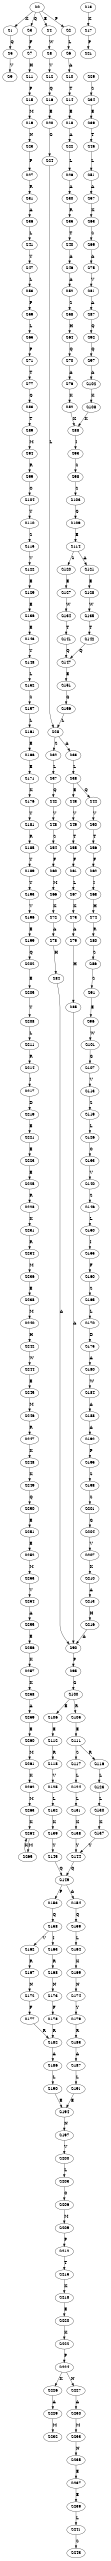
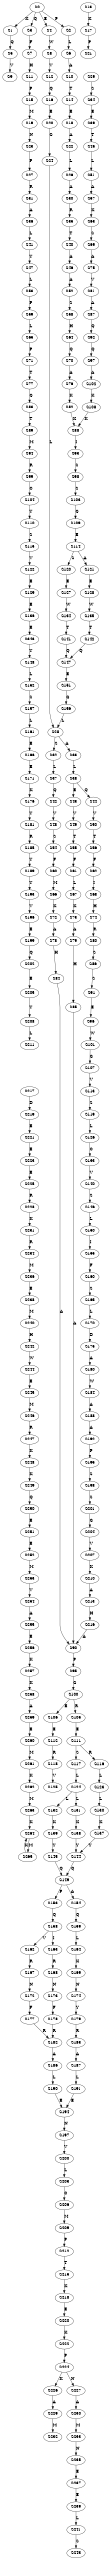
  strict digraph {
    fontname="DejaVu Serif"
    node [fontname="DejaVu Serif"]
    edge [fontname="DejaVu Serif"]
    S0
    S1
    S2
    S3
    S4
    S5
    S6
    S7
    S8
    S9
    S10
    S11
    S12
    S14
    S15
    S16
    S13
    S17
    S18
    S19
    S20
    S21
    S22
    S23
    S24
    S26
    S27
    S28
    S30
    S31
    S32
    S33
    S29
    S34
    S35
    S36
    S37
    S38
    S39
    S40
    S41
    S42
    S43
    S44
    S45
    S46
    S47
    S48
    S49
    S50
    S51
    S52
    S53
    S54
    S55
    S56
    S57
    S58
    S59
    S60
    S61
    S62
    S63
    S64
    S65
    S66
    S67
    S68
    S69
    S70
    S71
    S72
    S73
    S74
    S75
    S76
    S77
    S78
    S79
    S80
    S81
    S82
    S83
    S84
    S85
    S86
    S87
    S88
    S89
    S90
    S91
    S92
    S93
    S94
    S95
    S96
    S97
    S98
    S99
    S100
    S101
    S102
    S103
    S104
    S105
    S106
    S107
    S108
    S109
    S110
    S111
    S112
    S113
    S114
    S115
    S116
    S117
    S118
    S119
    S120
    S121
    S122
    S123
    S124
    S125
    S126
    S127
    S128
    S129
    S130
    S131
    S132
    S133
    S134
    S135
    S136
    S137
    S138
    S139
    S140
    S141
    S142
-   S143
+   S143 [label=S343]
    S144
    S145
    S146
    S147
    S148
    S149
    S150
    S151
    S152
    S153
    S154
    S155
    S156
    S157
    S158
    S159
    S160
    S161
    S162
    S163
    S164
    S165
    S166
    S167
    S168
    S169
    S170
    S171
    S172
    S173
    S174
    S175
    S176
    S177
    S178
    S179
    S180
    S181
    S182
    S183
    S184
    S185
    S186
    S187
    S188
    S189
    S190
    S191
    S192
    S193
    S194
    S195
    S196
    S197
    S198
    S199
    S200
    S201
    S202
    S203
    S204
    S205
    S206
    S207
    S208
    S209
    S210
    S211
    S212
    S213
-   S214
    S215
    S216
    S217
    S218
    S219
    S220
    S221
    S222
    S223
    S224
    S225
    S226
    S227
    S228
    S229
    S230
    S231
    S232
    S233
    S234
    S235
    S236
    S237
    S238
    S239
    S240
    S241
    S242
    S243
    S244
    S245
    S246
    S247
    S248
    S249
    S250
    S251
    S252
    S253
    S254
    S255
    S256
    S257
    S258
    S259
    S260
    S261
    S262
    S263
    S264
    S265
    S0 -> S1 [label=K]
    S0 -> S2 [label=P]
    S0 -> S3 [label=Q]
    S0 -> S4 [label=E]
    S1 -> S5 [label=Q]
    S2 -> S6 [label=L]
    S3 -> S7 [label=F]
    S4 -> S8 [label=W]
    S5 -> S9 [label=V]
    S6 -> S10 [label=A]
    S7 -> S11 [label=H]
    S8 -> S12 [label=V]
    S10 -> S14 [label=T]
    S11 -> S15 [label=P]
    S12 -> S16 [label=Q]
    S14 -> S18 [label=E]
    S15 -> S19 [label=M]
    S16 -> S20 [label=E]
    S13 -> S17 [label=K]
    S17 -> S21 [label=P]
    S18 -> S22 [label=A]
    S19 -> S23 [label=N]
    S20 -> S24 [label=G]
    S22 -> S26 [label=L]
    S23 -> S27 [label=P]
    S24 -> S28 [label=L]
    S26 -> S30 [label=A]
    S27 -> S31 [label=R]
    S28 -> S32 [label=S]
    S28 -> S33 [label=A]
    S30 -> S35 [label=R]
    S31 -> S36 [label=A]
    S32 -> S37 [label=L]
    S33 -> S38 [label=L]
    S29 -> S34 [label=S]
    S34 -> S39 [label=E]
    S35 -> S40 [label=T]
    S36 -> S41 [label=L]
    S37 -> S42 [label=Q]
    S38 -> S43 [label=E]
    S38 -> S44 [label=Q]
    S39 -> S45 [label=T]
    S40 -> S46 [label=A]
    S41 -> S47 [label=Y]
    S42 -> S48 [label=V]
    S43 -> S49 [label=V]
    S44 -> S50 [label=V]
    S45 -> S51 [label=L]
    S46 -> S52 [label=A]
    S47 -> S53 [label=L]
    S48 -> S54 [label=S]
    S49 -> S55 [label=T]
    S50 -> S56 [label=T]
    S51 -> S57 [label=A]
    S52 -> S58 [label=S]
    S53 -> S59 [label=P]
    S54 -> S60 [label=F]
    S55 -> S61 [label=F]
    S56 -> S62 [label=F]
    S57 -> S63 [label=K]
    S58 -> S64 [label=H]
    S59 -> S65 [label=L]
    S60 -> S66 [label=M]
    S61 -> S67 [label=L]
    S62 -> S68 [label=I]
    S63 -> S69 [label=S]
    S64 -> S70 [label=Q]
    S65 -> S71 [label=P]
    S66 -> S72 [label=K]
    S67 -> S73 [label=K]
    S68 -> S74 [label=H]
    S69 -> S75 [label=A]
    S70 -> S76 [label=A]
    S71 -> S77 [label=T]
    S72 -> S78 [label=A]
    S73 -> S79 [label=A]
    S74 -> S80 [label=R]
    S75 -> S81 [label=V]
    S76 -> S82 [label=K]
    S77 -> S83 [label=G]
    S78 -> S84 [label=H]
    S79 -> S85 [label=H]
    S80 -> S86 [label=S]
    S81 -> S87 [label=A]
    S82 -> S88 [label=K]
    S83 -> S89 [label=T]
    S84 -> S90 [label=A]
    S85 -> S90 [label=A]
    S86 -> S91 [label=S]
    S87 -> S92 [label=Q]
    S88 -> S93 [label=I]
    S89 -> S94 [label=M]
    S90 -> S95 [label=P]
    S91 -> S96 [label=E]
    S92 -> S97 [label=Q]
    S93 -> S98 [label=S]
    S94 -> S99 [label=R]
    S95 -> S100 [label=G]
    S96 -> S101 [label=W]
    S97 -> S102 [label=A]
    S98 -> S103 [label=S]
    S99 -> S104 [label=C]
    S100 -> S105 [label=R]
    S100 -> S106 [label=E]
    S101 -> S107 [label=G]
    S102 -> S108 [label=K]
    S103 -> S109 [label=G]
    S104 -> S110 [label=Y]
    S105 -> S111 [label=E]
    S106 -> S112 [label=E]
    S107 -> S113 [label=V]
    S108 -> S88 [label=K]
    S109 -> S114 [label=E]
    S110 -> S115 [label=S]
    S111 -> S116 [label=R]
    S111 -> S117 [label=S]
    S112 -> S118 [label=R]
    S113 -> S119 [label=S]
    S114 -> S120 [label=S]
    S114 -> S121 [label=A]
    S115 -> S122 [label=V]
    S116 -> S123 [label=L]
    S117 -> S124 [label=L]
    S118 -> S125 [label=V]
    S119 -> S126 [label=L]
    S120 -> S127 [label=E]
    S121 -> S128 [label=E]
    S122 -> S129 [label=E]
    S123 -> S130 [label=L]
    S124 -> S131 [label=L]
-   S125 -> S132 [label=L]
+   S124 -> S132 [label=L]
    S126 -> S133 [label=C]
    S127 -> S134 [label=W]
    S128 -> S135 [label=W]
    S129 -> S136 [label=E]
    S130 -> S137 [label=K]
    S131 -> S138 [label=K]
    S132 -> S139 [label=K]
    S133 -> S140 [label=V]
    S134 -> S141 [label=T]
    S135 -> S142 [label=T]
    S136 -> S143 [label=E]
    S137 -> S144 [label=Y]
    S138 -> S144 [label=Y]
    S139 -> S145 [label=Y]
    S140 -> S146 [label=S]
    S141 -> S147 [label=Q]
    S142 -> S147 [label=Q]
    S143 -> S148 [label=Y]
    S144 -> S149 [label=Q]
    S145 -> S149 [label=Q]
    S146 -> S150 [label=L]
    S147 -> S151 [label=E]
    S148 -> S152 [label=L]
    S149 -> S153 [label=P]
    S149 -> S154 [label=A]
    S150 -> S155 [label=I]
    S151 -> S156 [label=G]
    S152 -> S157 [label=S]
    S153 -> S158 [label=Q]
    S154 -> S159 [label=Q]
    S155 -> S160 [label=F]
    S156 -> S28 [label=L]
    S157 -> S161 [label=L]
    S158 -> S162 [label=V]
    S158 -> S163 [label=I]
    S159 -> S164 [label=L]
    S160 -> S165 [label=S]
    S161 -> S166 [label=E]
    S162 -> S167 [label=R]
    S163 -> S168 [label=R]
    S164 -> S169 [label=K]
    S165 -> S170 [label=L]
    S166 -> S171 [label=E]
    S167 -> S172 [label=N]
    S168 -> S173 [label=N]
    S169 -> S174 [label=N]
    S170 -> S175 [label=D]
    S171 -> S176 [label=K]
    S172 -> S177 [label=F]
    S173 -> S178 [label=F]
    S174 -> S179 [label=Y]
    S175 -> S180 [label=A]
    S176 -> S181 [label=Y]
    S177 -> S182 [label=R]
    S178 -> S182 [label=R]
    S179 -> S183 [label=R]
    S180 -> S184 [label=W]
    S181 -> S185 [label=R]
    S182 -> S186 [label=A]
    S183 -> S187 [label=A]
    S184 -> S188 [label=A]
    S185 -> S189 [label=Y]
    S186 -> S190 [label=L]
    S187 -> S191 [label=L]
    S188 -> S192 [label=A]
    S189 -> S193 [label=Y]
    S190 -> S194 [label=E]
    S191 -> S194 [label=E]
    S192 -> S195 [label=P]
    S193 -> S196 [label=V]
    S194 -> S197 [label=N]
    S195 -> S198 [label=S]
    S196 -> S199 [label=E]
    S197 -> S200 [label=V]
    S198 -> S201 [label=S]
    S199 -> S202 [label=Q]
    S200 -> S203 [label=L]
    S201 -> S204 [label=G]
    S202 -> S205 [label=E]
    S203 -> S206 [label=C]
    S204 -> S207 [label=V]
    S205 -> S208 [label=Y]
    S206 -> S209 [label=M]
    S207 -> S210 [label=K]
    S208 -> S211 [label=L]
    S209 -> S212 [label=P]
    S210 -> S213 [label=A]
-   S211 -> S214 [label=R]
    S212 -> S215 [label=T]
    S213 -> S216 [label=H]
-   S214 -> S217 [label=I]
    S215 -> S218 [label=K]
    S216 -> S90 [label=A]
    S217 -> S219 [label=D]
    S218 -> S220 [label=E]
    S219 -> S221 [label=E]
    S220 -> S222 [label=K]
    S221 -> S223 [label=E]
    S222 -> S224 [label=P]
    S223 -> S225 [label=E]
    S224 -> S226 [label=K]
    S224 -> S227 [label=N]
    S225 -> S228 [label=R]
    S226 -> S229 [label=A]
    S227 -> S230 [label=A]
    S228 -> S231 [label=K]
    S229 -> S232 [label=M]
    S230 -> S233 [label=M]
    S231 -> S234 [label=R]
    S233 -> S235 [label=N]
    S234 -> S236 [label=M]
    S235 -> S237 [label=E]
    S236 -> S238 [label=E]
    S237 -> S239 [label=E]
    S238 -> S240 [label=M]
    S239 -> S241 [label=L]
    S240 -> S242 [label=H]
    S241 -> S243 [label=S]
    S242 -> S244 [label=W]
    S244 -> S245 [label=E]
    S245 -> S246 [label=M]
    S246 -> S247 [label=R]
    S247 -> S248 [label=K]
    S248 -> S249 [label=K]
    S249 -> S250 [label=Q]
    S250 -> S251 [label=E]
    S251 -> S252 [label=E]
    S252 -> S253 [label=M]
    S253 -> S254 [label=V]
    S254 -> S255 [label=A]
    S255 -> S256 [label=E]
    S256 -> S257 [label=K]
    S257 -> S258 [label=K]
    S258 -> S259 [label=A]
    S259 -> S260 [label=E]
    S260 -> S261 [label=M]
    S261 -> S262 [label=K]
    S262 -> S263 [label=M]
    S263 -> S264 [label=K]
    S264 -> S265 [label=M]
    S265 -> S264 [label=K]
  }
